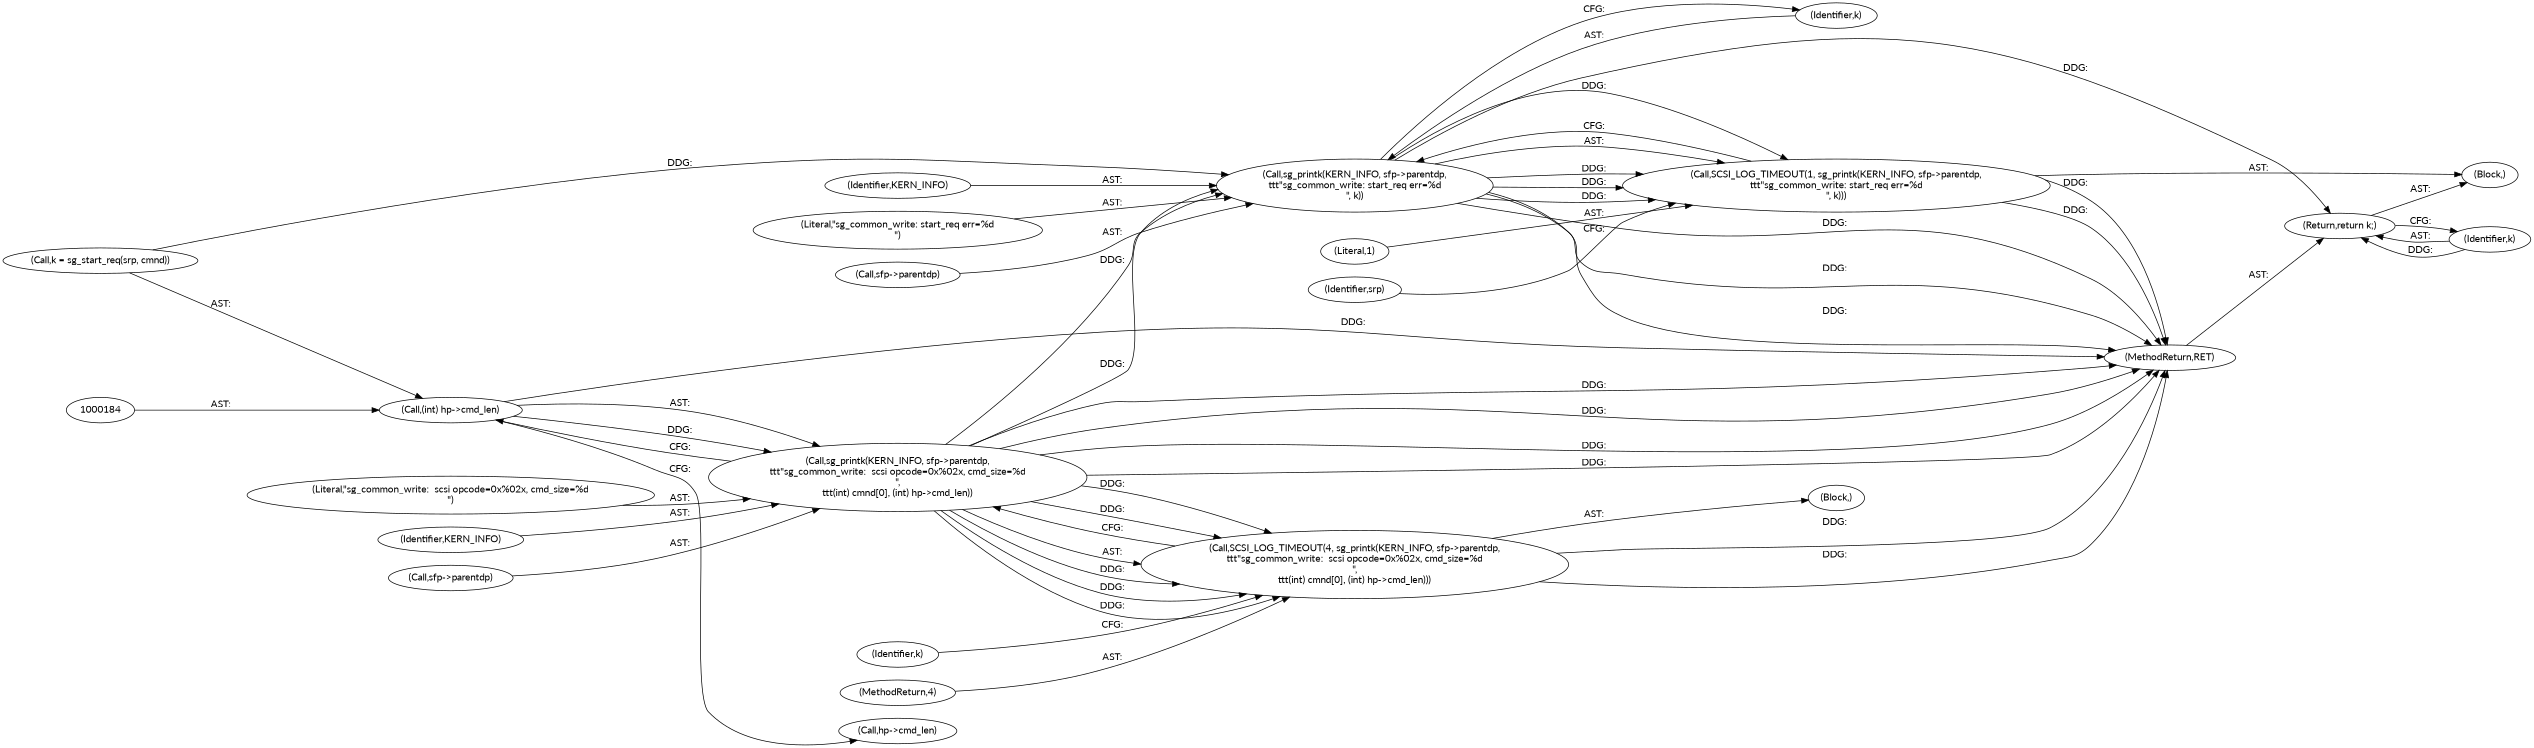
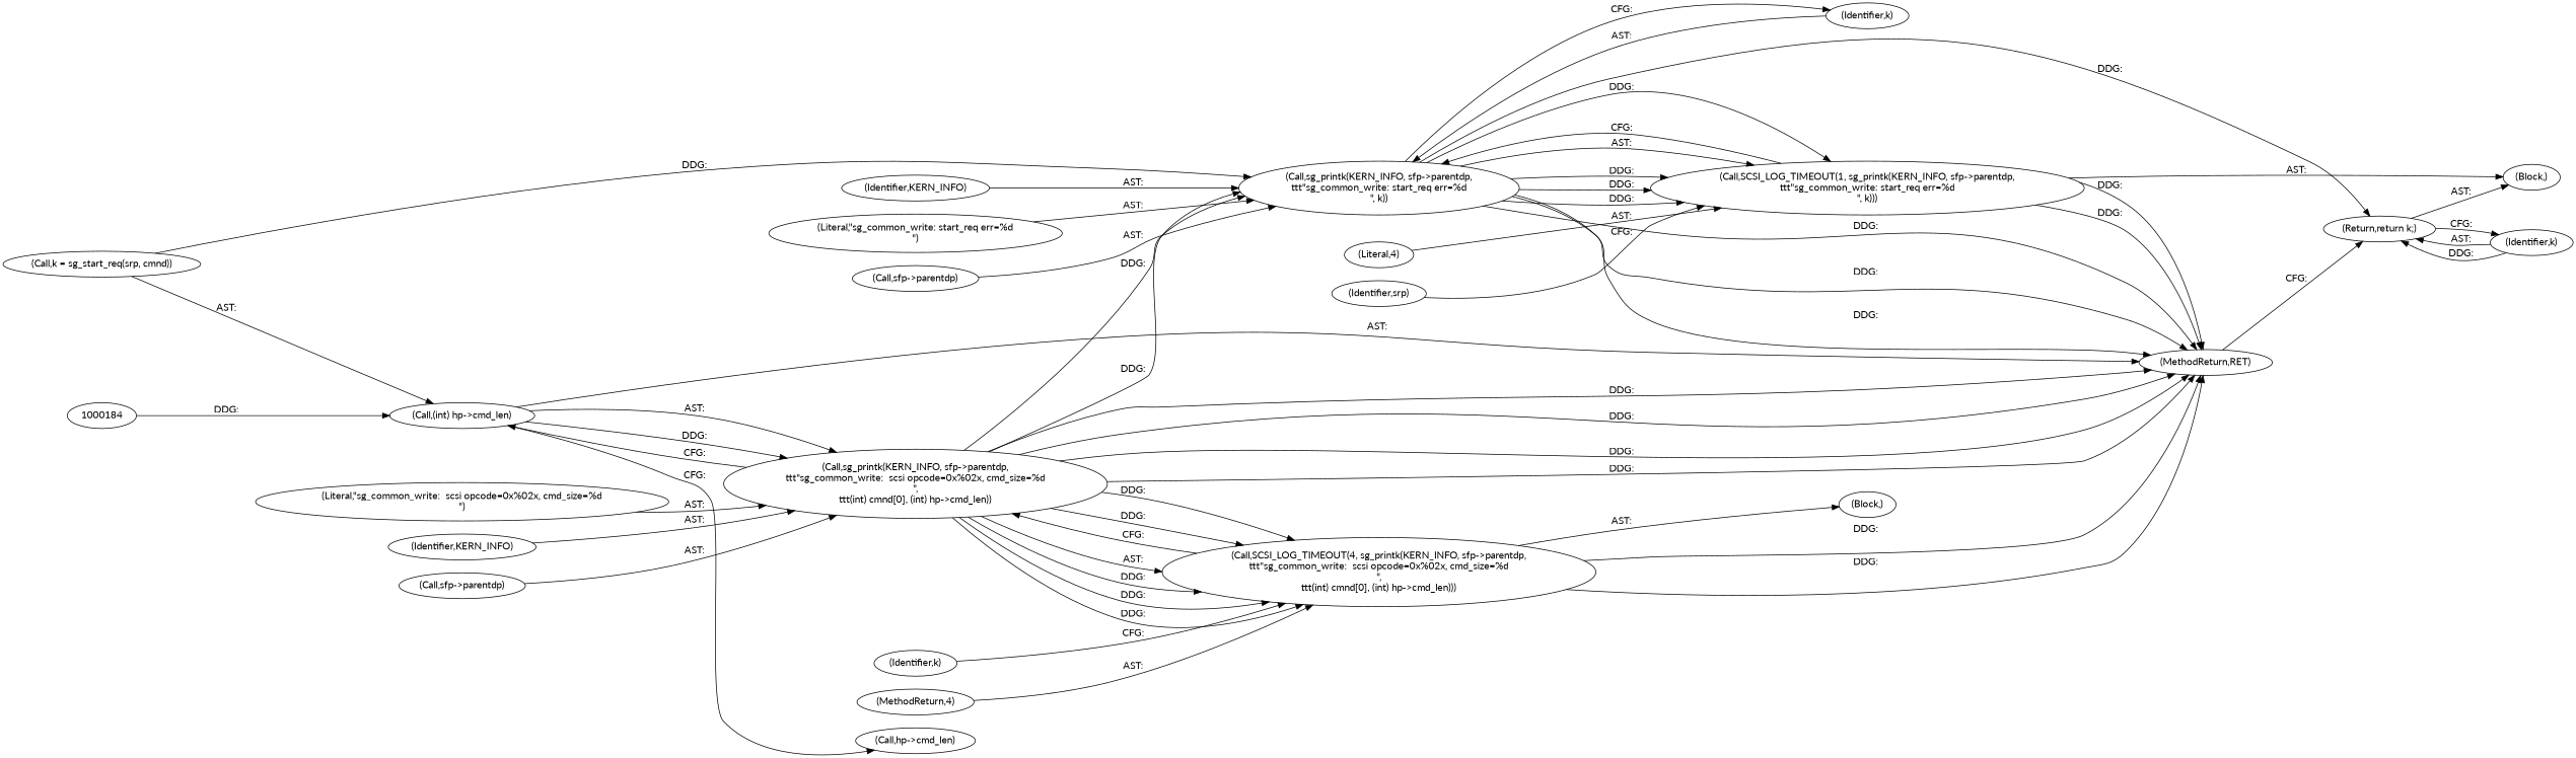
  digraph {
    fontname=Lato
    rankdir=LR
    node [fontname=Lato]
    edge [fontname=Lato]
    n1 [label="(Call,(int) hp->cmd_len)"]
    n2 [label="(Call,sg_printk(KERN_INFO, sfp->parentdp,\n\t\t\t\"sg_common_write:  scsi opcode=0x%02x, cmd_size=%d\n\",\n\t\t\t(int) cmnd[0], (int) hp->cmd_len))"]
    n3 [label="(MethodReturn,RET)"]
    n4 [label="(Call,hp->cmd_len)"]
    n5 [label="(Call,SCSI_LOG_TIMEOUT(4, sg_printk(KERN_INFO, sfp->parentdp,\n\t\t\t\"sg_common_write:  scsi opcode=0x%02x, cmd_size=%d\n\",\n\t\t\t(int) cmnd[0], (int) hp->cmd_len)))"]
    n6 [label="(Call,sg_printk(KERN_INFO, sfp->parentdp,\n\t\t\t\"sg_common_write: start_req err=%d\n\", k))"]
    n7 [label="(Return,return k;)"]
    n8 [label="(Block,)"]
    n9 [label="(Call,SCSI_LOG_TIMEOUT(1, sg_printk(KERN_INFO, sfp->parentdp,\n\t\t\t\"sg_common_write: start_req err=%d\n\", k)))"]
    n10 [label="(Identifier,k)"]
    n11 [label="(Block,)"]
    n12 [label="(Identifier,k)"]
    n13 [label="(Literal,\"sg_common_write:  scsi opcode=0x%02x, cmd_size=%d\n\")"]
    n14 [label="(Identifier,k)"]
    n15 [label="(MethodReturn,4)"]
    n16 [label="(Identifier,KERN_INFO)"]
    n17 [label="(Literal,\"sg_common_write: start_req err=%d\n\")"]
    n18 [label="(Identifier,srp)"]
    n19 [label="(Call,sfp->parentdp)"]
    n20 [label="(Call,sfp->parentdp)"]
-   n21 [label="(Literal,1)"]
+   n21 [label="(Literal,4)"]
    n22 [label="(Identifier,KERN_INFO)"]
    n23 [label="(Call,k = sg_start_req(srp, cmnd))"]
    1000184
    n1 -> n2 [label="AST: "]
    n1 -> n2 [label="DDG: "]
-   n1 -> n3 [label="DDG: "]
+   n1 -> n3 [label="AST: "]
    n1 -> n4 [label="CFG: "]
    n2 -> n1 [label="CFG: "]
    n2 -> n3 [label="DDG: "]
    n2 -> n3 [label="DDG: "]
    n2 -> n3 [label="DDG: "]
    n2 -> n3 [label="DDG: "]
    n2 -> n5 [label="AST: "]
    n2 -> n5 [label="DDG: "]
    n2 -> n5 [label="DDG: "]
    n2 -> n5 [label="DDG: "]
    n2 -> n5 [label="DDG: "]
    n2 -> n5 [label="DDG: "]
    n2 -> n6 [label="DDG: "]
    n2 -> n6 [label="DDG: "]
-   n3 -> n7 [label="AST: "]
+   n3 -> n7 [label="CFG: "]
    n5 -> n2 [label="CFG: "]
    n5 -> n3 [label="DDG: "]
    n5 -> n3 [label="DDG: "]
    n5 -> n8 [label="AST: "]
    n6 -> n3 [label="DDG: "]
    n6 -> n3 [label="DDG: "]
    n6 -> n3 [label="DDG: "]
    n6 -> n7 [label="DDG: "]
    n6 -> n9 [label="AST: "]
    n6 -> n9 [label="DDG: "]
    n6 -> n9 [label="DDG: "]
    n6 -> n9 [label="DDG: "]
    n6 -> n9 [label="DDG: "]
    n6 -> n10 [label="CFG: "]
    n7 -> n11 [label="AST: "]
    n7 -> n12 [label="CFG: "]
    n9 -> n3 [label="DDG: "]
    n9 -> n3 [label="DDG: "]
    n9 -> n6 [label="CFG: "]
    n9 -> n11 [label="AST: "]
    n10 -> n6 [label="AST: "]
    n12 -> n7 [label="AST: "]
    n12 -> n7 [label="DDG: "]
    n13 -> n2 [label="AST: "]
    n14 -> n5 [label="CFG: "]
    n15 -> n5 [label="AST: "]
    n16 -> n2 [label="AST: "]
    n17 -> n6 [label="AST: "]
    n18 -> n9 [label="CFG: "]
    n19 -> n2 [label="AST: "]
    n20 -> n6 [label="AST: "]
    n21 -> n9 [label="AST: "]
    n22 -> n6 [label="AST: "]
    n23 -> n1 [label="AST: "]
    n23 -> n6 [label="DDG: "]
-   1000184 -> n1 [label="AST: "]
+   1000184 -> n1 [label="DDG: "]
  }
